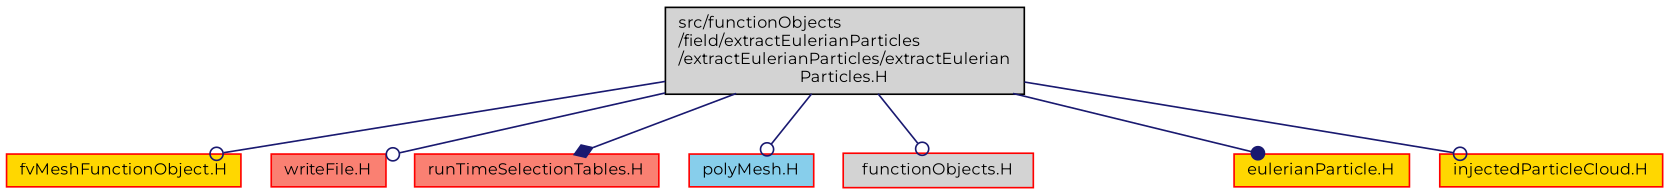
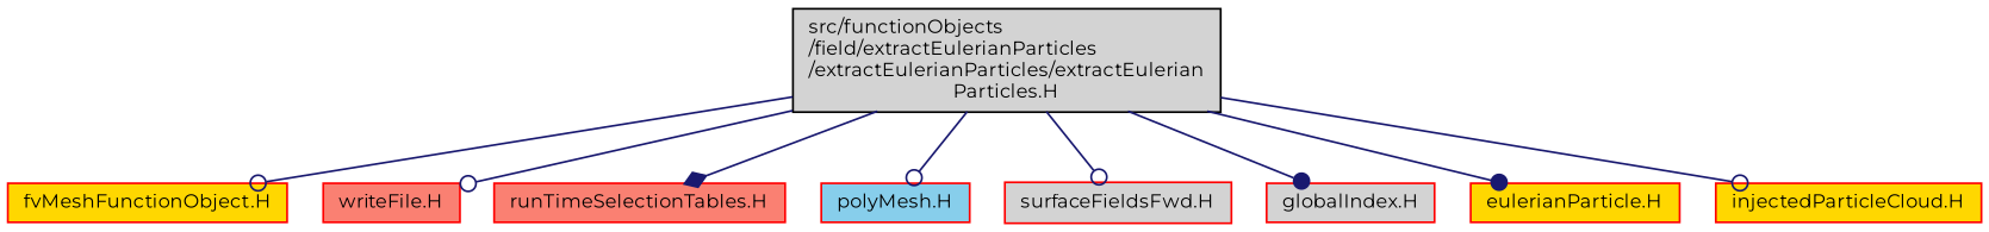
  digraph {
    fontname=Montserrat
    node [color=red fillcolor=lightgrey fontname=Montserrat fontsize=10 shape=record style=filled]
    edge [arrowhead=odot color=midnightblue fontname=Montserrat fontsize=10 labelfontname=Helvetica labelfontsize=10 style=solid]
    n1 [color=black fontcolor=black height=0.2 label="src/functionObjects\l/field/extractEulerianParticles\l/extractEulerianParticles/extractEulerian\lParticles.H" width=0.4]
    n2 [fillcolor=gold height=0.2 label="fvMeshFunctionObject.H" width=0.4]
    n3 [fillcolor=salmon height=0.2 label="writeFile.H" width=0.4]
    n4 [fillcolor=salmon height=0.2 label="runTimeSelectionTables.H" width=0.4]
    n5 [fillcolor=skyblue height=0.2 label="polyMesh.H" width=0.4]
-   n6 [height=0.2 label="functionObjects.H" width=0.4]
+   n6 [height=0.2 label="surfaceFieldsFwd.H" width=0.4]
+   n7 [height=0.2 label="globalIndex.H" width=0.4]
    n8 [fillcolor=gold height=0.2 label="eulerianParticle.H" width=0.4]
    n9 [fillcolor=gold height=0.2 label="injectedParticleCloud.H" width=0.4]
    n1 -> n2
    n1 -> n3
    n1 -> n4 [arrowhead=diamond]
    n1 -> n5
    n1 -> n6
+   n1 -> n7 [arrowhead=dot]
    n1 -> n8 [arrowhead=dot]
    n1 -> n9
  }
